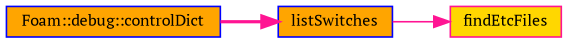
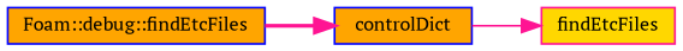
  digraph {
    fontname="PT Serif"
    rankdir=RL
    node [color=blue fillcolor=orange fontname="PT Serif" fontsize=10 shape=box style=filled]
    edge [color=deeppink dir=back fontname="PT Serif" fontsize=10 labelfontname=Helvetica labelfontsize=10]
    n1 [color=deeppink fillcolor=gold fontcolor=black height=0.2 label=findEtcFiles width=0.4]
-   n2 [height=0.2 label=listSwitches width=0.4]
-   n3 [height=0.2 label="Foam::debug::controlDict" width=0.4]
+   n2 [height=0.2 label=controlDict width=0.4]
+   n3 [height=0.2 label="Foam::debug::findEtcFiles" width=0.4]
    n1 -> n2 [style=solid]
    n2 -> n3 [style=bold]
  }
